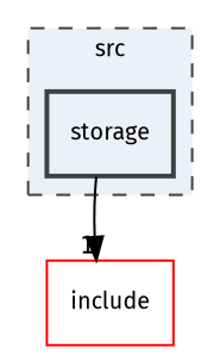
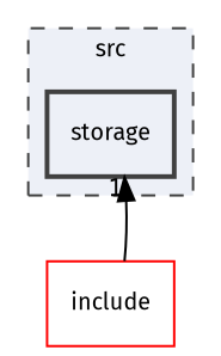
  digraph {
    compound=true
    fontname="Fira Sans"
    node [fillcolor="#edf0f7" fontname="Fira Sans" fontsize=10 shape=box]
    n1 [color=grey25 label=storage style="filled,bold,"]
    n2 [color=red label=include]
    subgraph cluster_1 {
      bgcolor="#edf0f7"
      fontsize=10
      label=src
      pencolor=grey25
      style="filled,dashed,"
      n1
    }
-   n1 -> n2 [fontname="Fira Sans" fontsize=10 headlabel=1 labeldistance=1.5 labelfontname=Helvetica labelfontsize=10]
+   n2 -> n1 [fontname="Fira Sans" fontsize=10 headlabel=1 labeldistance=1.5 labelfontname=Helvetica labelfontsize=10]
  }
